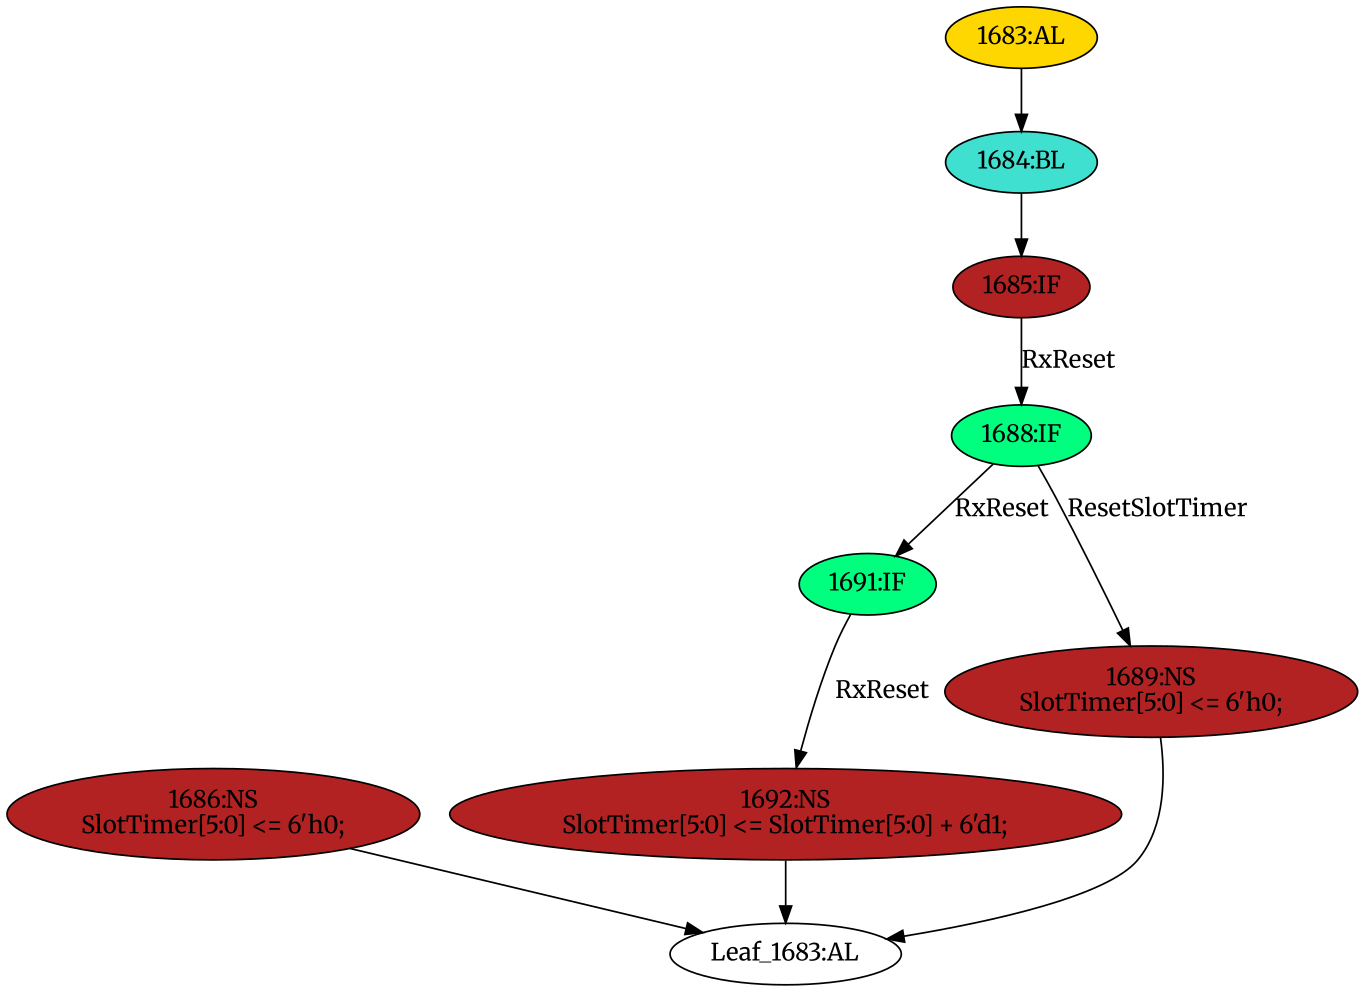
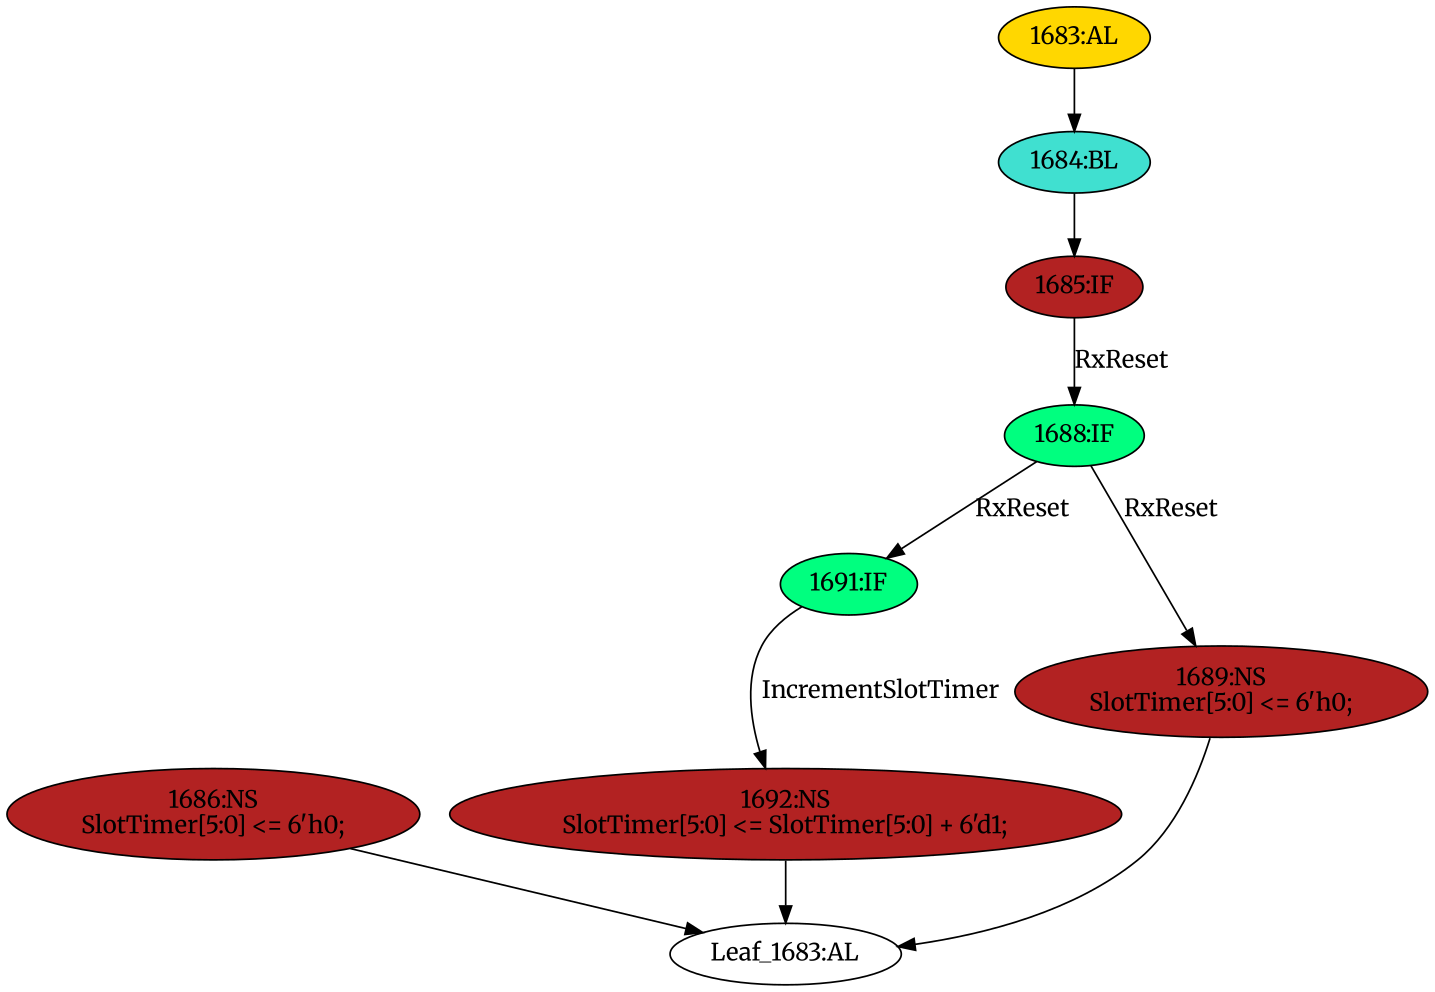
  strict digraph {
    fontname=Merriweather
    node [fillcolor=firebrick fontname=Merriweather statements="[]" style=filled typ=IfStatement]
    edge [cond="[]" fontname=Merriweather lineno=None]
    n1 [ast="<pyverilog.vparser.ast.Block object at 0x7f37fb685990>" fillcolor=turquoise label="1684:BL" typ=Block]
    n2 [ast="<pyverilog.vparser.ast.IfStatement object at 0x7f37fb6859d0>" label="1685:IF"]
    n3 [ast="<pyverilog.vparser.ast.IfStatement object at 0x7f37fb685a10>" fillcolor=springgreen label="1688:IF"]
    n4 [ast="<pyverilog.vparser.ast.NonblockingSubstitution object at 0x7f37fb678110>" label="1686:NS\nSlotTimer[5:0] <= 6'h0;" statements="[<pyverilog.vparser.ast.NonblockingSubstitution object at 0x7f37fb678110>]" typ=NonblockingSubstitution]
    n5 [def_var="['SlotTimer']" label="Leaf_1683:AL" fillcolor="" statements="" style="" typ=""]
    n6 [ast="<pyverilog.vparser.ast.IfStatement object at 0x7f37fb685a50>" fillcolor=springgreen label="1691:IF"]
    n7 [ast="<pyverilog.vparser.ast.NonblockingSubstitution object at 0x7f37fb685e50>" label="1689:NS\nSlotTimer[5:0] <= 6'h0;" statements="[<pyverilog.vparser.ast.NonblockingSubstitution object at 0x7f37fb685e50>]" typ=NonblockingSubstitution]
    n8 [ast="<pyverilog.vparser.ast.NonblockingSubstitution object at 0x7f37fb685a90>" label="1692:NS\nSlotTimer[5:0] <= SlotTimer[5:0] + 6'd1;" statements="[<pyverilog.vparser.ast.NonblockingSubstitution object at 0x7f37fb685a90>]" typ=NonblockingSubstitution]
    n9 [ast="<pyverilog.vparser.ast.Always object at 0x7f37fb678350>" clk_sens=False fillcolor=gold label="1683:AL" sens="['MRxClk', 'RxReset']" typ=Always use_var="['IncrementSlotTimer', 'RxReset', 'ResetSlotTimer', 'SlotTimer']"]
    n1 -> n2
    n2 -> n3 [cond="['RxReset']" label=RxReset lineno=1685]
    n3 -> n6 [cond="['ResetSlotTimer']" label=RxReset lineno=1688]
-   n3 -> n7 [cond="['ResetSlotTimer']" label=ResetSlotTimer lineno=1688]
+   n3 -> n7 [cond="['ResetSlotTimer']" label=RxReset lineno=1688]
    n4 -> n5
-   n6 -> n8 [cond="['IncrementSlotTimer']" label=RxReset lineno=1691]
+   n6 -> n8 [cond="['IncrementSlotTimer']" label=IncrementSlotTimer lineno=1691]
    n7 -> n5
    n8 -> n5
    n9 -> n1
  }
